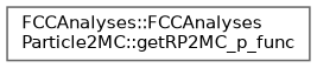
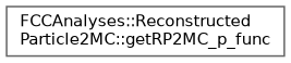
  digraph {
    rankdir=LR
-   n1 [color=grey40 fillcolor=white fontname=Helvetica fontsize=10 height=0.2 label="FCCAnalyses::FCCAnalyses\lParticle2MC::getRP2MC_p_func" shape=box style=filled width=0.4]
+   n1 [color=grey40 fillcolor=white fontname=Helvetica fontsize=10 height=0.2 label="FCCAnalyses::Reconstructed\lParticle2MC::getRP2MC_p_func" shape=box style=filled width=0.4]
  }
